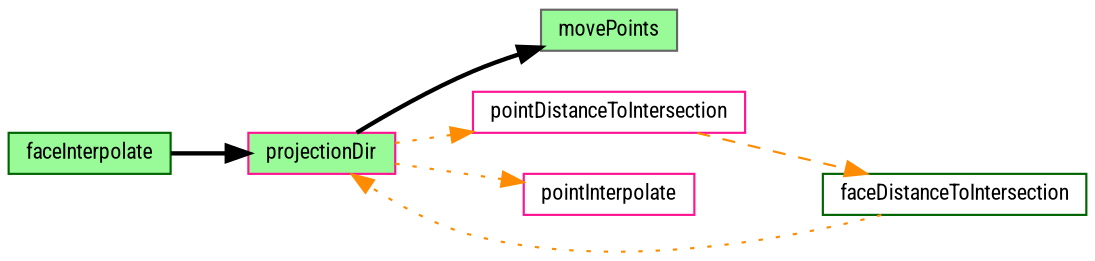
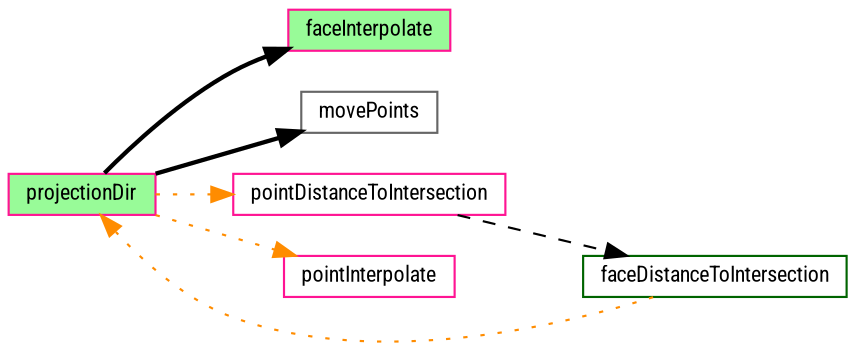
  digraph {
    fontname="Roboto Condensed"
    rankdir=LR
    node [color=deeppink fillcolor=palegreen fontname="Roboto Condensed" fontsize=10 shape=record style=filled]
    edge [color=black fontname="Roboto Condensed" fontsize=10 labelfontname=FreeSans labelfontsize=10 style=dotted]
    n1 [fontcolor=black height=0.2 label=projectionDir width=0.4]
-   n2 [color=darkgreen height=0.2 label=faceInterpolate width=0.4]
-   n3 [color=gray40 height=0.2 label=movePoints width=0.4]
+   n2 [height=0.2 label=faceInterpolate width=0.4]
+   n3 [color=gray40 fillcolor=white height=0.2 label=movePoints width=0.4]
    n4 [fillcolor=white height=0.2 label=pointDistanceToIntersection width=0.4]
    n5 [fillcolor=white height=0.2 label=pointInterpolate width=0.4]
    n6 [color=darkgreen fillcolor=white height=0.2 label=faceDistanceToIntersection width=0.4]
-   n2 -> n1 [style=bold]
+   n1 -> n2 [style=bold]
    n1 -> n3 [style=bold]
    n1 -> n4 [color=darkorange]
    n1 -> n5 [color=darkorange]
-   n4 -> n6 [color=darkorange style=dashed]
+   n4 -> n6 [style=dashed]
    n6 -> n1 [color=darkorange]
  }
